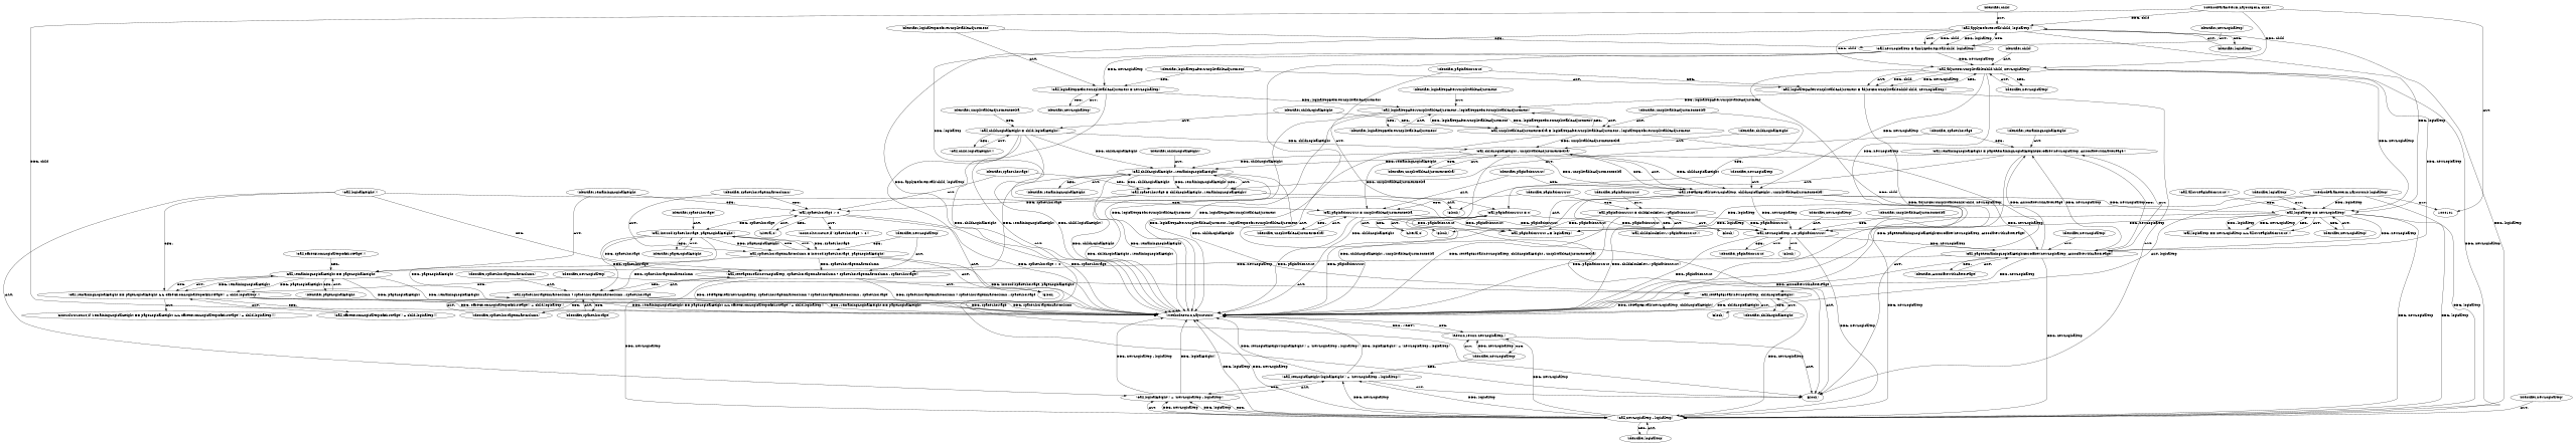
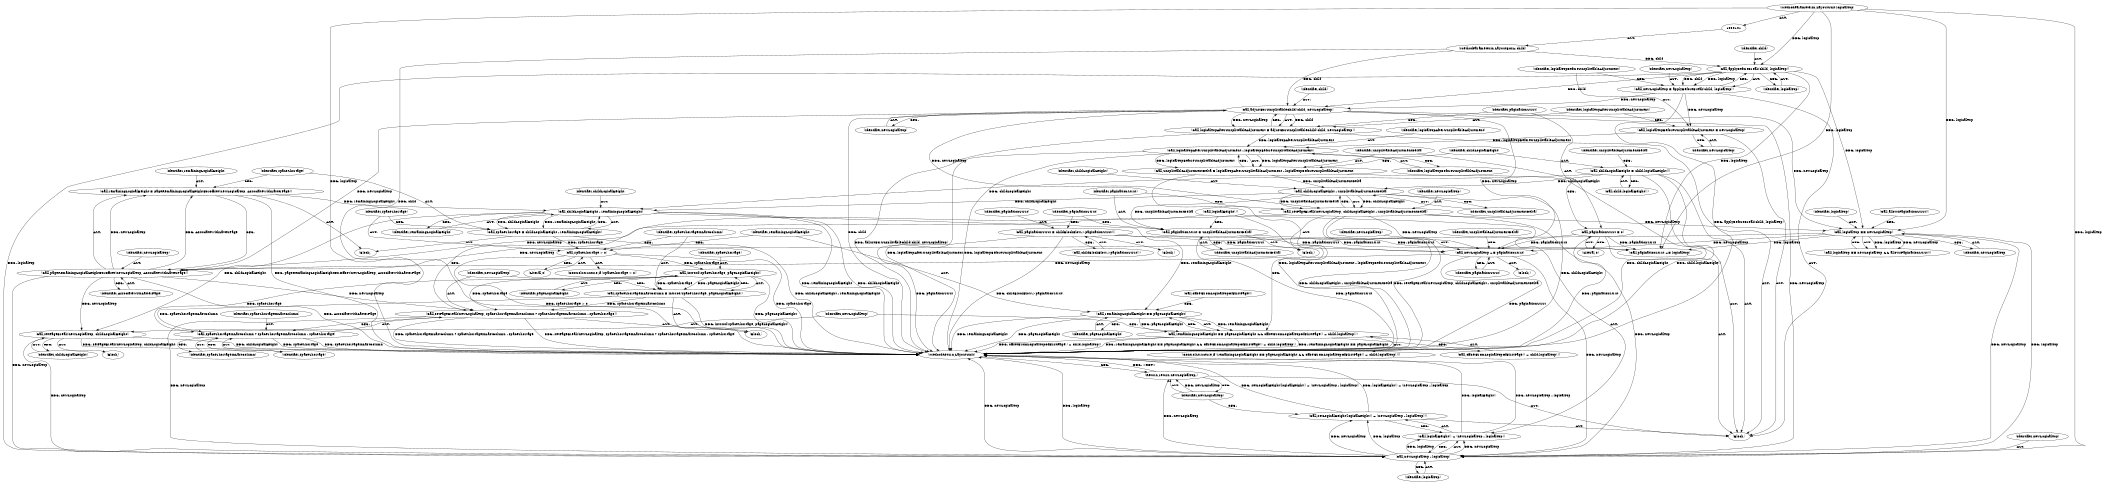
  digraph {
    n1 [label="(Call,remainingLogicalHeight = pageRemainingLogicalHeightForOffset(newLogicalTop, AssociateWithLatterPage))"]
    n2 [label="(Call,pageRemainingLogicalHeightForOffset(newLogicalTop, AssociateWithLatterPage))"]
    n3 [label="(Call,childLogicalHeight - remainingLogicalHeight)"]
    n4 [label="(MethodReturn,LayoutUnit)"]
    n5 [label="(Block,)"]
    n6 [label="(Call,setPageBreak(newLogicalTop, spaceShortageInLastColumn ? spaceShortageInLastColumn : spaceShortage))"]
    n7 [label="(Call,newLogicalTop - logicalTop)"]
    n8 [label="(Call,setPageBreak(newLogicalTop, childLogicalHeight))"]
    n9 [label="(Identifier,AssociateWithLatterPage)"]
    n10 [label="(Call,spaceShortage = childLogicalHeight - remainingLogicalHeight)"]
    n11 [label="(Call,remainingLogicalHeight == pageLogicalHeight)"]
    n12 [label="(Identifier,remainingLogicalHeight)"]
    n13 [label="(Return,return newLogicalTop;)"]
    n14 [label="(Call,spaceShortageInLastColumn ? spaceShortageInLastColumn : spaceShortage)"]
    n15 [label="(Block,)"]
    n16 [label="(Call,setLogicalHeight(logicalHeight() + (newLogicalTop - logicalTop)))"]
    n17 [label="(Call,logicalHeight() + (newLogicalTop - logicalTop))"]
    n18 [label="(Identifier,logicalTop)"]
    n19 [label="(Identifier,childLogicalHeight)"]
    n20 [label="(Block,)"]
    n21 [label="(Call,adjustForUnsplittableChild(child, newLogicalTop))"]
    n22 [label="(Call,newLogicalTop += paginationStrut)"]
    n23 [label="(Call,logicalTopAfterUnsplittableAdjustment = adjustForUnsplittableChild(child, newLogicalTop))"]
    n24 [label="(Call,setPageBreak(newLogicalTop, childLogicalHeight - unsplittableAdjustmentDelta))"]
    n25 [label="(Call,logicalTop == newLogicalTop)"]
    n26 [label="(Identifier,newLogicalTop)"]
    n27 [label="(Identifier,paginationStrut)"]
    n28 [label="(Block,)"]
    n29 [label="(Block,)"]
    n30 [label="(Call,logicalTopAfterUnsplittableAdjustment - logicalTopBeforeUnsplittableAdjustment)"]
    n31 [label="(Block,)"]
    n32 [label="(Call,childLogicalHeight - unsplittableAdjustmentDelta)"]
    n33 [label="(Call,paginationStrut += logicalTop)"]
    n34 [label="(Call,logicalTop == newLogicalTop && allowsPaginationStrut())"]
    n35 [label="(Identifier,newLogicalTop)"]
    n36 [label="(Call,applyBeforeBreak(child, logicalTop))"]
    n37 [label="(Call,newLogicalTop = applyBeforeBreak(child, logicalTop))"]
    n38 [label="(Identifier,logicalTop)"]
    n39 [label="(Call,logicalTopBeforeUnsplittableAdjustment = newLogicalTop)"]
    n40 [label="(MethodParameterIn,LayoutBox& child)"]
    1000101
    n42 [label="(MethodParameterIn,LayoutUnit logicalTop)"]
    n43 [label="(Identifier,newLogicalTop)"]
    n44 [label="(Call,paginationStrut = 0)"]
    n45 [label="(Literal,0)"]
    n46 [label="(Call,paginationStrut = unsplittableAdjustmentDelta)"]
    n47 [label="(Identifier,unsplittableAdjustmentDelta)"]
    n48 [label="(Identifier,unsplittableAdjustmentDelta)"]
    n49 [label="(Call,childLogicalHeight = child.logicalHeight())"]
    n50 [label="(Call,child.logicalHeight())"]
    n51 [label="(Call,unsplittableAdjustmentDelta = logicalTopAfterUnsplittableAdjustment - logicalTopBeforeUnsplittableAdjustment)"]
    n52 [label="(Identifier,logicalTopBeforeUnsplittableAdjustment)"]
    n53 [label="(Call,paginationStrut = childBlockFlow->paginationStrut())"]
    n54 [label="(Block,)"]
    n55 [label="(Call,childBlockFlow->paginationStrut())"]
    n56 [label="(Call,spaceShortage > 0)"]
    n57 [label="(Call,remainingLogicalHeight == pageLogicalHeight && offsetFromLogicalTopOfFirstPage() + child.logicalTop())"]
    n58 [label="(Identifier,pageLogicalHeight)"]
    n59 [label="(Call,intMod(spaceShortage, pageLogicalHeight))"]
    n60 [label="(ControlStructure,if (spaceShortage > 0))"]
    n61 [label="(Literal,0)"]
    n62 [label="(Call,spaceShortageInLastColumn = intMod(spaceShortage, pageLogicalHeight))"]
    n63 [label="(Identifier,pageLogicalHeight)"]
    n64 [label="(Identifier,spaceShortageInLastColumn)"]
    n65 [label="(Identifier,spaceShortage)"]
    n66 [label="(Identifier,newLogicalTop)"]
    n67 [label="(ControlStructure,if (remainingLogicalHeight == pageLogicalHeight && offsetFromLogicalTopOfFirstPage() + child.logicalTop()))"]
    n68 [label="(Call,offsetFromLogicalTopOfFirstPage() + child.logicalTop())"]
    n69 [label="(Identifier,newLogicalTop)"]
    n70 [label="(Identifier,unsplittableAdjustmentDelta)"]
    n71 [label="(Call,allowsPaginationStrut())"]
    n72 [label="(Identifier,unsplittableAdjustmentDelta)"]
    n73 [label="(Identifier,paginationStrut)"]
    n74 [label="(Identifier,spaceShortage)"]
    n75 [label="(Identifier,newLogicalTop)"]
    n76 [label="(Call,logicalHeight())"]
    n77 [label="(Identifier,spaceShortageInLastColumn)"]
    n78 [label="(Identifier,newLogicalTop)"]
    n79 [label="(Identifier,childLogicalHeight)"]
    n80 [label="(Call,offsetFromLogicalTopOfFirstPage())"]
    n81 [label="(Identifier,unsplittableAdjustmentDelta)"]
    n82 [label="(Identifier,paginationStrut)"]
    n83 [label="(Identifier,newLogicalTop)"]
    n84 [label="(Identifier,newLogicalTop)"]
    n85 [label="(Identifier,logicalTopAfterUnsplittableAdjustment)"]
    n86 [label="(Identifier,paginationStrut)"]
    n87 [label="(Identifier,remainingLogicalHeight)"]
    n88 [label="(Identifier,child)"]
    n89 [label="(Identifier,newLogicalTop)"]
    n90 [label="(Identifier,child)"]
    n91 [label="(Identifier,newLogicalTop)"]
    n92 [label="(Identifier,spaceShortageInLastColumn)"]
    n93 [label="(Identifier,paginationStrut)"]
    n94 [label="(Identifier,childLogicalHeight)"]
    n95 [label="(Identifier,spaceShortage)"]
    n96 [label="(Identifier,remainingLogicalHeight)"]
    n97 [label="(Identifier,logicalTopAfterUnsplittableAdjustment)"]
    n98 [label="(Identifier,childLogicalHeight)"]
    n99 [label="(Identifier,spaceShortage)"]
    n100 [label="(Identifier,logicalTopBeforeUnsplittableAdjustment)"]
    n101 [label="(Identifier,logicalTop)"]
    n1 -> n2 [label="CFG: "]
    n1 -> n3 [label="DDG: remainingLogicalHeight"]
    n1 -> n4 [label="DDG: pageRemainingLogicalHeightForOffset(newLogicalTop, AssociateWithLatterPage)"]
    n1 -> n5 [label="AST: "]
    n2 -> n1 [label="AST: "]
    n2 -> n1 [label="DDG: newLogicalTop"]
    n2 -> n1 [label="DDG: AssociateWithLatterPage"]
    n2 -> n4 [label="DDG: AssociateWithLatterPage"]
    n2 -> n6 [label="DDG: newLogicalTop"]
    n2 -> n7 [label="DDG: newLogicalTop"]
    n2 -> n8 [label="DDG: newLogicalTop"]
    n2 -> n9 [label="CFG: "]
    n3 -> n4 [label="DDG: remainingLogicalHeight"]
    n3 -> n4 [label="DDG: childLogicalHeight"]
    n3 -> n8 [label="DDG: childLogicalHeight"]
    n3 -> n10 [label="AST: "]
    n3 -> n10 [label="DDG: childLogicalHeight"]
    n3 -> n10 [label="DDG: remainingLogicalHeight"]
    n3 -> n11 [label="DDG: remainingLogicalHeight"]
    n3 -> n12 [label="CFG: "]
    n4 -> n13 [label="CFG: "]
    n6 -> n4 [label="DDG: setPageBreak(newLogicalTop, spaceShortageInLastColumn ? spaceShortageInLastColumn : spaceShortage)"]
    n6 -> n4 [label="DDG: spaceShortageInLastColumn ? spaceShortageInLastColumn : spaceShortage"]
    n6 -> n7 [label="DDG: newLogicalTop"]
    n6 -> n14 [label="CFG: "]
    n6 -> n15 [label="AST: "]
    n7 -> n4 [label="DDG: logicalTop"]
    n7 -> n4 [label="DDG: newLogicalTop"]
    n7 -> n13 [label="DDG: newLogicalTop"]
    n7 -> n16 [label="DDG: newLogicalTop"]
    n7 -> n16 [label="DDG: logicalTop"]
    n7 -> n17 [label="AST: "]
    n7 -> n17 [label="DDG: newLogicalTop"]
    n7 -> n17 [label="DDG: logicalTop"]
    n7 -> n18 [label="CFG: "]
    n8 -> n4 [label="DDG: setPageBreak(newLogicalTop, childLogicalHeight)"]
    n8 -> n4 [label="DDG: childLogicalHeight"]
    n8 -> n7 [label="DDG: newLogicalTop"]
    n8 -> n19 [label="CFG: "]
    n8 -> n20 [label="AST: "]
    n9 -> n2 [label="AST: "]
    n10 -> n3 [label="CFG: "]
    n10 -> n4 [label="DDG: childLogicalHeight - remainingLogicalHeight"]
    n10 -> n5 [label="AST: "]
    n10 -> n56 [label="DDG: spaceShortage"]
    n11 -> n4 [label="DDG: pageLogicalHeight"]
    n11 -> n4 [label="DDG: remainingLogicalHeight"]
    n11 -> n57 [label="AST: "]
    n11 -> n57 [label="DDG: remainingLogicalHeight"]
    n11 -> n57 [label="DDG: pageLogicalHeight"]
    n11 -> n58 [label="CFG: "]
    n12 -> n3 [label="AST: "]
    n13 -> n4 [label="DDG: <RET>"]
    n13 -> n29 [label="AST: "]
    n13 -> n66 [label="CFG: "]
    n14 -> n4 [label="DDG: spaceShortageInLastColumn"]
    n14 -> n4 [label="DDG: spaceShortage"]
    n14 -> n6 [label="AST: "]
    n14 -> n64 [label="CFG: "]
    n14 -> n65 [label="CFG: "]
    n16 -> n4 [label="DDG: setLogicalHeight(logicalHeight() + (newLogicalTop - logicalTop))"]
    n16 -> n4 [label="DDG: logicalHeight() + (newLogicalTop - logicalTop)"]
    n16 -> n17 [label="CFG: "]
    n16 -> n29 [label="AST: "]
    n17 -> n4 [label="DDG: newLogicalTop - logicalTop"]
    n17 -> n4 [label="DDG: logicalHeight()"]
    n17 -> n7 [label="CFG: "]
    n17 -> n16 [label="AST: "]
    n18 -> n7 [label="AST: "]
    n19 -> n8 [label="AST: "]
    n21 -> n2 [label="DDG: newLogicalTop"]
    n21 -> n4 [label="DDG: child"]
    n21 -> n7 [label="DDG: newLogicalTop"]
    n21 -> n22 [label="DDG: newLogicalTop"]
    n21 -> n23 [label="AST: "]
    n21 -> n23 [label="DDG: child"]
    n21 -> n23 [label="DDG: newLogicalTop"]
    n21 -> n24 [label="DDG: newLogicalTop"]
    n21 -> n25 [label="DDG: newLogicalTop"]
    n21 -> n26 [label="CFG: "]
    n22 -> n2 [label="DDG: newLogicalTop"]
    n22 -> n4 [label="DDG: paginationStrut"]
    n22 -> n7 [label="DDG: newLogicalTop"]
    n22 -> n27 [label="CFG: "]
    n22 -> n28 [label="AST: "]
    n23 -> n4 [label="DDG: adjustForUnsplittableChild(child, newLogicalTop)"]
    n23 -> n21 [label="CFG: "]
    n23 -> n29 [label="AST: "]
    n23 -> n30 [label="DDG: logicalTopAfterUnsplittableAdjustment"]
    n24 -> n2 [label="DDG: newLogicalTop"]
    n24 -> n4 [label="DDG: setPageBreak(newLogicalTop, childLogicalHeight - unsplittableAdjustmentDelta)"]
    n24 -> n4 [label="DDG: childLogicalHeight - unsplittableAdjustmentDelta"]
    n24 -> n7 [label="DDG: newLogicalTop"]
    n24 -> n22 [label="DDG: newLogicalTop"]
    n24 -> n25 [label="DDG: newLogicalTop"]
    n24 -> n31 [label="AST: "]
    n24 -> n32 [label="CFG: "]
    n25 -> n2 [label="DDG: newLogicalTop"]
    n25 -> n7 [label="DDG: newLogicalTop"]
    n25 -> n7 [label="DDG: logicalTop"]
    n25 -> n22 [label="DDG: newLogicalTop"]
    n25 -> n33 [label="DDG: logicalTop"]
    n25 -> n34 [label="AST: "]
    n25 -> n34 [label="DDG: logicalTop"]
    n25 -> n34 [label="DDG: newLogicalTop"]
    n25 -> n35 [label="CFG: "]
    n26 -> n21 [label="AST: "]
    n27 -> n22 [label="AST: "]
    n30 -> n4 [label="DDG: logicalTopAfterUnsplittableAdjustment"]
    n30 -> n4 [label="DDG: logicalTopBeforeUnsplittableAdjustment"]
    n30 -> n51 [label="AST: "]
    n30 -> n51 [label="DDG: logicalTopAfterUnsplittableAdjustment"]
    n30 -> n51 [label="DDG: logicalTopBeforeUnsplittableAdjustment"]
    n30 -> n52 [label="CFG: "]
    n32 -> n3 [label="DDG: childLogicalHeight"]
    n32 -> n4 [label="DDG: childLogicalHeight"]
    n32 -> n24 [label="AST: "]
    n32 -> n24 [label="DDG: childLogicalHeight"]
    n32 -> n24 [label="DDG: unsplittableAdjustmentDelta"]
    n32 -> n46 [label="DDG: unsplittableAdjustmentDelta"]
    n32 -> n48 [label="CFG: "]
    n34 -> n25 [label="CFG: "]
    n35 -> n25 [label="AST: "]
    n36 -> n7 [label="DDG: logicalTop"]
    n36 -> n21 [label="DDG: child"]
    n36 -> n25 [label="DDG: logicalTop"]
    n36 -> n33 [label="DDG: logicalTop"]
    n36 -> n37 [label="AST: "]
    n36 -> n37 [label="DDG: child"]
    n36 -> n37 [label="DDG: logicalTop"]
    n36 -> n38 [label="CFG: "]
    n37 -> n4 [label="DDG: applyBeforeBreak(child, logicalTop)"]
    n37 -> n21 [label="DDG: newLogicalTop"]
    n37 -> n29 [label="AST: "]
    n37 -> n36 [label="CFG: "]
    n37 -> n39 [label="DDG: newLogicalTop"]
    n38 -> n36 [label="AST: "]
    n39 -> n29 [label="AST: "]
    n39 -> n30 [label="DDG: logicalTopBeforeUnsplittableAdjustment"]
    n39 -> n43 [label="CFG: "]
    n40 -> n4 [label="DDG: child"]
    n40 -> n21 [label="DDG: child"]
    n40 -> n36 [label="DDG: child"]
-   n40 -> 1000101 [label="AST: "]
-   n42 -> n4 [label="AST: logicalTop"]
+   1000101 -> n40 [label="AST: "]
+   n42 -> n4 [label="DDG: logicalTop"]
    n42 -> n7 [label="DDG: logicalTop"]
    n42 -> n25 [label="DDG: logicalTop"]
    n42 -> n33 [label="DDG: logicalTop"]
+   n42 -> n36 [label="DDG: logicalTop"]
    n42 -> 1000101 [label="AST: "]
    n43 -> n39 [label="AST: "]
    n44 -> n4 [label="DDG: paginationStrut"]
    n44 -> n22 [label="DDG: paginationStrut"]
    n44 -> n29 [label="AST: "]
    n44 -> n33 [label="DDG: paginationStrut"]
    n44 -> n45 [label="CFG: "]
    n45 -> n44 [label="AST: "]
    n46 -> n4 [label="DDG: paginationStrut"]
    n46 -> n22 [label="DDG: paginationStrut"]
    n46 -> n31 [label="AST: "]
    n46 -> n33 [label="DDG: paginationStrut"]
    n46 -> n47 [label="CFG: "]
    n47 -> n46 [label="AST: "]
    n48 -> n32 [label="AST: "]
    n49 -> n3 [label="DDG: childLogicalHeight"]
    n49 -> n4 [label="DDG: child.logicalHeight()"]
    n49 -> n4 [label="DDG: childLogicalHeight"]
    n49 -> n29 [label="AST: "]
    n49 -> n32 [label="DDG: childLogicalHeight"]
    n49 -> n50 [label="CFG: "]
    n50 -> n49 [label="AST: "]
    n51 -> n4 [label="DDG: logicalTopAfterUnsplittableAdjustment - logicalTopBeforeUnsplittableAdjustment"]
    n51 -> n29 [label="AST: "]
    n51 -> n30 [label="CFG: "]
    n51 -> n32 [label="DDG: unsplittableAdjustmentDelta"]
    n52 -> n30 [label="AST: "]
    n53 -> n4 [label="DDG: childBlockFlow->paginationStrut()"]
    n53 -> n4 [label="DDG: paginationStrut"]
    n53 -> n22 [label="DDG: paginationStrut"]
    n53 -> n33 [label="DDG: paginationStrut"]
    n53 -> n54 [label="AST: "]
    n53 -> n55 [label="CFG: "]
    n55 -> n53 [label="AST: "]
    n56 -> n4 [label="DDG: spaceShortage > 0"]
    n56 -> n4 [label="DDG: spaceShortage"]
    n56 -> n59 [label="DDG: spaceShortage"]
    n56 -> n60 [label="AST: "]
    n56 -> n61 [label="CFG: "]
    n57 -> n4 [label="DDG: remainingLogicalHeight == pageLogicalHeight"]
    n57 -> n4 [label="DDG: offsetFromLogicalTopOfFirstPage() + child.logicalTop()"]
    n57 -> n4 [label="DDG: remainingLogicalHeight == pageLogicalHeight && offsetFromLogicalTopOfFirstPage() + child.logicalTop()"]
    n57 -> n11 [label="CFG: "]
    n57 -> n67 [label="AST: "]
    n57 -> n68 [label="CFG: "]
    n58 -> n11 [label="AST: "]
    n59 -> n4 [label="DDG: pageLogicalHeight"]
    n59 -> n6 [label="DDG: spaceShortage"]
    n59 -> n14 [label="DDG: spaceShortage"]
    n59 -> n62 [label="AST: "]
    n59 -> n62 [label="DDG: spaceShortage"]
    n59 -> n62 [label="DDG: pageLogicalHeight"]
    n59 -> n63 [label="CFG: "]
    n61 -> n56 [label="AST: "]
    n62 -> n4 [label="DDG: intMod(spaceShortage, pageLogicalHeight)"]
    n62 -> n6 [label="DDG: spaceShortageInLastColumn"]
    n62 -> n14 [label="DDG: spaceShortageInLastColumn"]
    n62 -> n15 [label="AST: "]
    n62 -> n59 [label="CFG: "]
    n63 -> n59 [label="AST: "]
    n64 -> n14 [label="AST: "]
    n65 -> n14 [label="AST: "]
    n66 -> n13 [label="AST: "]
    n66 -> n13 [label="DDG: newLogicalTop"]
    n66 -> n16 [label="CFG: "]
    n68 -> n57 [label="AST: "]
    n69 -> n22 [label="AST: "]
    n70 -> n22 [label="CFG: "]
    n71 -> n25 [label="CFG: "]
    n72 -> n44 [label="CFG: "]
    n72 -> n51 [label="AST: "]
    n73 -> n24 [label="CFG: "]
    n73 -> n46 [label="AST: "]
    n74 -> n59 [label="AST: "]
    n75 -> n8 [label="AST: "]
    n75 -> n57 [label="CFG: "]
    n76 -> n6 [label="CFG: "]
    n76 -> n17 [label="AST: "]
    n76 -> n46 [label="CFG: "]
    n76 -> n57 [label="CFG: "]
    n77 -> n56 [label="CFG: "]
    n77 -> n62 [label="AST: "]
    n78 -> n2 [label="AST: "]
    n79 -> n32 [label="AST: "]
    n80 -> n11 [label="CFG: "]
    n81 -> n49 [label="CFG: "]
    n82 -> n23 [label="CFG: "]
    n82 -> n44 [label="AST: "]
    n83 -> n6 [label="AST: "]
    n83 -> n62 [label="CFG: "]
    n84 -> n24 [label="AST: "]
    n85 -> n30 [label="AST: "]
    n86 -> n53 [label="AST: "]
    n87 -> n11 [label="AST: "]
    n87 -> n56 [label="CFG: "]
    n88 -> n21 [label="AST: "]
    n89 -> n7 [label="AST: "]
    n90 -> n36 [label="AST: "]
    n91 -> n37 [label="AST: "]
    n92 -> n14 [label="AST: "]
    n93 -> n46 [label="CFG: "]
    n93 -> n53 [label="CFG: "]
    n94 -> n49 [label="AST: "]
    n94 -> n51 [label="CFG: "]
    n95 -> n1 [label="CFG: "]
    n95 -> n10 [label="AST: "]
    n96 -> n1 [label="AST: "]
    n97 -> n23 [label="AST: "]
    n97 -> n39 [label="CFG: "]
    n98 -> n3 [label="AST: "]
    n99 -> n10 [label="CFG: "]
    n99 -> n56 [label="AST: "]
    n100 -> n37 [label="CFG: "]
    n100 -> n39 [label="AST: "]
    n101 -> n25 [label="AST: "]
  }
